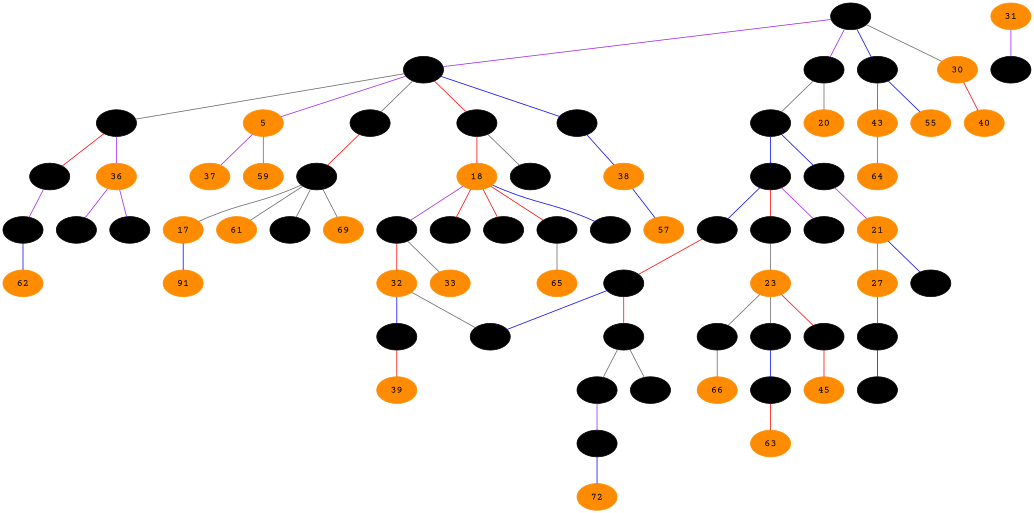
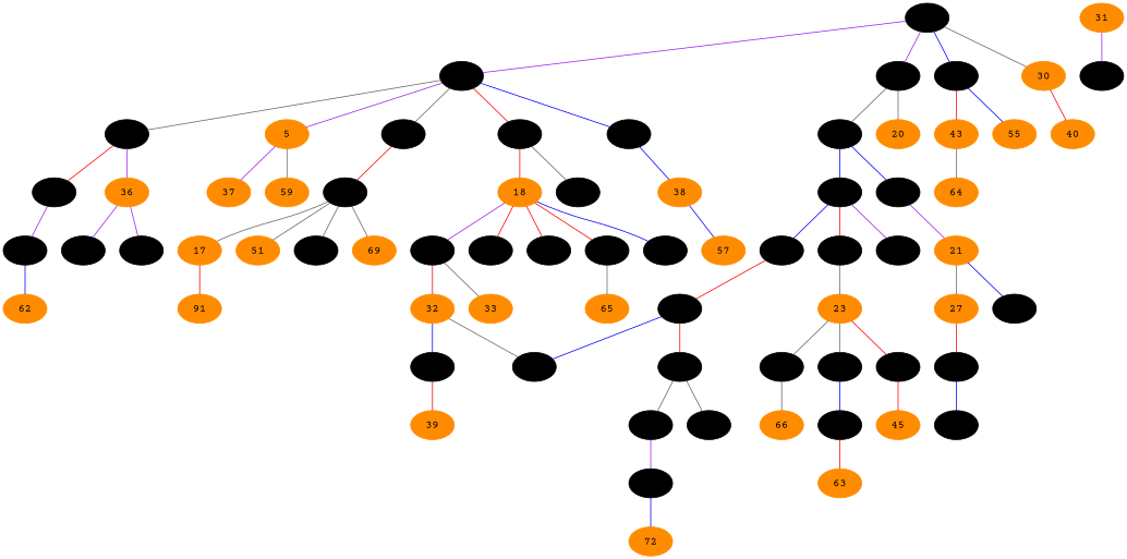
  graph {
    fontname="Courier Prime"
    node [color=black fontname="Courier Prime" style=filled]
    edge [color=gray40 fontname="Courier Prime"]
    1
    2
    4
    12
    30 [color=darkorange]
    3
    5 [color=darkorange]
    9
    11
    16
    6
    20 [color=darkorange]
    43 [color=darkorange]
    55 [color=darkorange]
    40 [color=darkorange]
    26
    36 [color=darkorange]
    37 [color=darkorange]
    59 [color=darkorange]
    15
    18 [color=darkorange]
    19
    38 [color=darkorange]
    58
    46
    71
    7
    13
    31 [color=darkorange]
    68
    8
    10
    50
    21 [color=darkorange]
    14
    23 [color=darkorange]
    22
    41
    17 [color=darkorange]
-   51 [color=darkorange label=61]
+   51 [color=darkorange]
    54
    69 [color=darkorange]
    25
    28
    34
    29
    44
    49
    56
    70
    64 [color=darkorange]
    27 [color=darkorange]
    52
    24
    53
    n56 [color=darkorange label=91]
    57 [color=darkorange]
    32 [color=darkorange]
    33 [color=darkorange]
    65 [color=darkorange]
    47
    60
    66 [color=darkorange]
    42
    45 [color=darkorange]
    72 [color=darkorange]
    62 [color=darkorange]
    67
    63 [color=darkorange]
    35
    39 [color=darkorange]
    1 -- 2 [color=purple]
    1 -- 4 [color=purple]
    1 -- 12 [color=blue]
    1 -- 30
    2 -- 3
    2 -- 5 [color=purple]
    2 -- 9
    2 -- 11 [color=red]
    2 -- 16 [color=blue]
    4 -- 6
    4 -- 20
    12 -- 43 [color=red]
    12 -- 55 [color=blue]
    30 -- 40 [color=red]
    3 -- 26 [color=red]
    3 -- 36 [color=purple]
    5 -- 37 [color=purple]
    5 -- 59
    9 -- 15 [color=red]
    11 -- 18 [color=red]
    11 -- 19
    16 -- 38 [color=blue]
    6 -- 7 [color=blue]
    6 -- 13 [color=blue]
    43 -- 64
    26 -- 58 [color=purple]
    36 -- 46 [color=purple]
    36 -- 71 [color=purple]
    15 -- 17
    15 -- 51
    15 -- 54
    15 -- 69
    18 -- 29 [color=purple]
    18 -- 44 [color=red]
    18 -- 49 [color=red]
    18 -- 56 [color=red]
    18 -- 70 [color=blue]
    38 -- 57 [color=blue]
    58 -- 62 [color=blue]
    7 -- 8 [color=blue]
    7 -- 10 [color=red]
    7 -- 50 [color=purple]
    13 -- 21 [color=purple]
    31 -- 68 [color=purple]
    8 -- 14 [color=red]
    10 -- 23
    21 -- 27
    21 -- 52 [color=blue]
    14 -- 22 [color=red]
    14 -- 41 [color=blue]
    23 -- 25
    23 -- 28
    23 -- 34 [color=red]
    22 -- 24
    22 -- 53
-   17 -- n56 [color=blue]
+   17 -- n56 [color=red]
    25 -- 66
    28 -- 42 [color=blue]
    34 -- 45 [color=red]
    29 -- 32 [color=red]
    29 -- 33
    56 -- 65
    27 -- 47 [color=red]
    24 -- 60 [color=purple]
    32 -- 41
    32 -- 35 [color=blue]
    47 -- 67 [color=blue]
    60 -- 72 [color=blue]
    42 -- 63 [color=red]
    35 -- 39 [color=red]
  }
